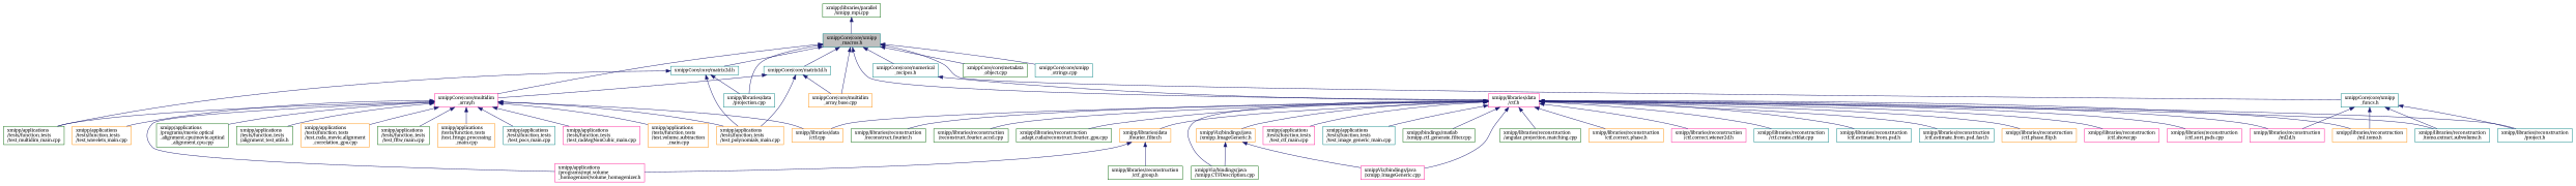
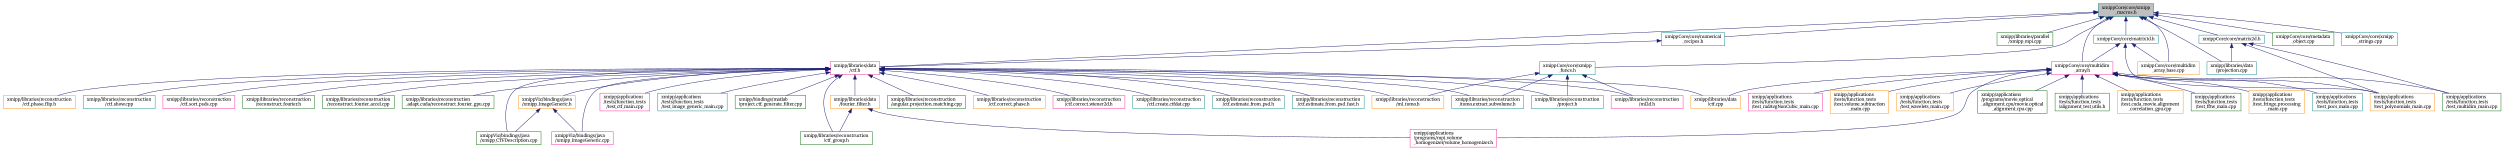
  digraph {
    fontname=Merriweather
    node [color=teal fillcolor=white fontname=Merriweather fontsize=10 shape=record style=filled]
    edge [color=midnightblue dir=back fontname=Merriweather fontsize=10 labelfontname=Helvetica labelfontsize=10 style=solid]
    n1 [fillcolor=grey75 fontcolor=black height=0.2 label="xmippCore/core/xmipp\l_macros.h" width=0.4]
    n2 [color=deeppink height=0.2 label="xmipp/libraries/data\l/ctf.h" width=0.4]
    n3 [height=0.2 label="xmipp/libraries/data\l/projection.cpp" width=0.4]
    n4 [color=darkgreen height=0.2 label="xmipp/libraries/parallel\l/xmipp_mpi.cpp" width=0.4]
    n5 [color=deeppink height=0.2 label="xmippCore/core/multidim\l_array.h" width=0.4]
    n6 [height=0.2 label="xmippCore/core/matrix1d.h" width=0.4]
    n7 [color=darkorange height=0.2 label="xmippCore/core/multidim\l_array_base.cpp" width=0.4]
    n8 [height=0.2 label="xmippCore/core/xmipp\l_funcs.h" width=0.4]
    n9 [height=0.2 label="xmippCore/core/matrix2d.h" width=0.4]
    n10 [height=0.2 label="xmippCore/core/numerical\l_recipes.h" width=0.4]
    n11 [color=darkgreen height=0.2 label="xmippCore/core/metadata\l_object.cpp" width=0.4]
    n12 [height=0.2 label="xmippCore/core/xmipp\l_strings.cpp" width=0.4]
    n13 [color=deeppink height=0.2 label="xmipp/applications\l/tests/function_tests\l/test_ctf_main.cpp" width=0.4]
    n14 [height=0.2 label="xmipp/applications\l/tests/function_tests\l/test_image_generic_main.cpp" width=0.4]
-   n15 [color=darkgreen height=0.2 label="xmipp/bindings/matlab\l/xmipp_ctf_generate_filter.cpp" width=0.4]
+   n15 [color=darkgreen height=0.2 label="xmipp/bindings/matlab\l/project_ctf_generate_filter.cpp" width=0.4]
    n16 [color=darkorange height=0.2 label="xmipp/libraries/data\l/ctf.cpp" width=0.4]
    n17 [color=darkorange height=0.2 label="xmipp/libraries/data\l/fourier_filter.h" width=0.4]
    n18 [color=darkgreen height=0.2 label="xmipp/libraries/reconstruction\l/ctf_group.h" width=0.4]
    n19 [color=darkgreen height=0.2 label="xmipp/libraries/reconstruction\l/angular_projection_matching.cpp" width=0.4]
    n20 [height=0.2 label="xmipp/libraries/reconstruction\l/project.h" width=0.4]
    n21 [color=darkorange height=0.2 label="xmipp/libraries/reconstruction\l/ctf_correct_phase.h" width=0.4]
    n22 [color=deeppink height=0.2 label="xmipp/libraries/reconstruction\l/ctf_correct_wiener2d.h" width=0.4]
    n23 [height=0.2 label="xmipp/libraries/reconstruction\l/ctf_create_ctfdat.cpp" width=0.4]
    n24 [height=0.2 label="xmipp/libraries/reconstruction\l/ctf_estimate_from_psd.h" width=0.4]
    n25 [height=0.2 label="xmipp/libraries/reconstruction\l/ctf_estimate_from_psd_fast.h" width=0.4]
    n26 [color=darkorange height=0.2 label="xmipp/libraries/reconstruction\l/ctf_phase_flip.h" width=0.4]
-   n27 [color=deeppink height=0.2 label="xmipp/libraries/reconstruction\l/ctf_show.cpp" width=0.4]
+   n27 [height=0.2 label="xmipp/libraries/reconstruction\l/ctf_show.cpp" width=0.4]
    n28 [color=deeppink height=0.2 label="xmipp/libraries/reconstruction\l/ctf_sort_psds.cpp" width=0.4]
    n29 [color=darkgreen height=0.2 label="xmipp/libraries/reconstruction\l/reconstruct_fourier.h" width=0.4]
    n30 [color=deeppink height=0.2 label="xmipp/libraries/reconstruction\l/ml2d.h" width=0.4]
    n31 [color=darkorange height=0.2 label="xmipp/libraries/reconstruction\l/ml_tomo.h" width=0.4]
    n32 [color=darkgreen height=0.2 label="xmipp/libraries/reconstruction\l/reconstruct_fourier_accel.cpp" width=0.4]
    n33 [height=0.2 label="xmipp/libraries/reconstruction\l/tomo_extract_subvolume.h" width=0.4]
    n34 [color=darkgreen height=0.2 label="xmipp/libraries/reconstruction\l_adapt_cuda/reconstruct_fourier_gpu.cpp" width=0.4]
    n35 [color=darkorange height=0.2 label="xmippViz/bindings/java\l/xmipp_ImageGeneric.h" width=0.4]
    n36 [color=darkgreen height=0.2 label="xmippViz/bindings/java\l/xmipp_CTFDescription.cpp" width=0.4]
    n37 [color=deeppink height=0.2 label="xmippViz/bindings/java\l/xmipp_ImageGeneric.cpp" width=0.4]
    n38 [color=deeppink height=0.2 label="xmipp/applications\l/programs/mpi_volume\l_homogenizer/volume_homogenizer.h" width=0.4]
    n39 [color=darkgreen height=0.2 label="xmipp/applications\l/programs/movie_optical\l_alignment_cpu/movie_optical\l_alignment_cpu.cpp" width=0.4]
    n40 [color=darkgreen height=0.2 label="xmipp/applications\l/tests/function_tests\l/alignment_test_utils.h" width=0.4]
    n41 [color=darkorange height=0.2 label="xmipp/applications\l/tests/function_tests\l/test_cuda_movie_alignment\l_correlation_gpu.cpp" width=0.4]
    n42 [color=darkgreen height=0.2 label="xmipp/applications\l/tests/function_tests\l/test_fftw_main.cpp" width=0.4]
    n43 [color=darkorange height=0.2 label="xmipp/applications\l/tests/function_tests\l/test_fringe_processing\l_main.cpp" width=0.4]
    n44 [color=darkgreen height=0.2 label="xmipp/applications\l/tests/function_tests\l/test_multidim_main.cpp" width=0.4]
    n45 [height=0.2 label="xmipp/applications\l/tests/function_tests\l/test_pocs_main.cpp" width=0.4]
    n46 [color=darkorange height=0.2 label="xmipp/applications\l/tests/function_tests\l/test_polynomials_main.cpp" width=0.4]
    n47 [color=deeppink height=0.2 label="xmipp/applications\l/tests/function_tests\l/test_radAvgNonCubic_main.cpp" width=0.4]
    n48 [color=darkorange height=0.2 label="xmipp/applications\l/tests/function_tests\l/test_volume_subtraction\l_main.cpp" width=0.4]
    n49 [color=darkorange height=0.2 label="xmipp/applications\l/tests/function_tests\l/test_wavelets_main.cpp" width=0.4]
    n1 -> n2
    n1 -> n3
-   n4 -> n1
+   n1 -> n4
    n1 -> n5
    n1 -> n6
    n1 -> n7
    n1 -> n8
    n1 -> n9
    n1 -> n10
    n1 -> n11
    n1 -> n12
    n2 -> n13
    n2 -> n14
    n2 -> n15
    n2 -> n16
    n2 -> n17
+   n2 -> n18
    n2 -> n19
    n2 -> n20
    n2 -> n21
    n2 -> n22
    n2 -> n23
    n2 -> n24
    n2 -> n25
    n2 -> n26
    n2 -> n27
    n2 -> n28
    n2 -> n29
    n2 -> n30
    n2 -> n31
    n2 -> n32
    n2 -> n33
    n2 -> n34
    n2 -> n35
    n2 -> n36
    n2 -> n37
    n5 -> n16
    n5 -> n38
    n5 -> n39
    n5 -> n40
    n5 -> n41
    n5 -> n42
    n5 -> n43
    n5 -> n44
    n5 -> n45
    n5 -> n46
    n5 -> n47
    n5 -> n48
    n5 -> n49
    n6 -> n5
    n6 -> n7
    n6 -> n46
    n8 -> n20
    n8 -> n30
    n8 -> n31
    n8 -> n33
    n9 -> n3
    n9 -> n44
    n9 -> n46
    n10 -> n2
    n17 -> n18
    n17 -> n38
    n35 -> n36
    n35 -> n37
  }
